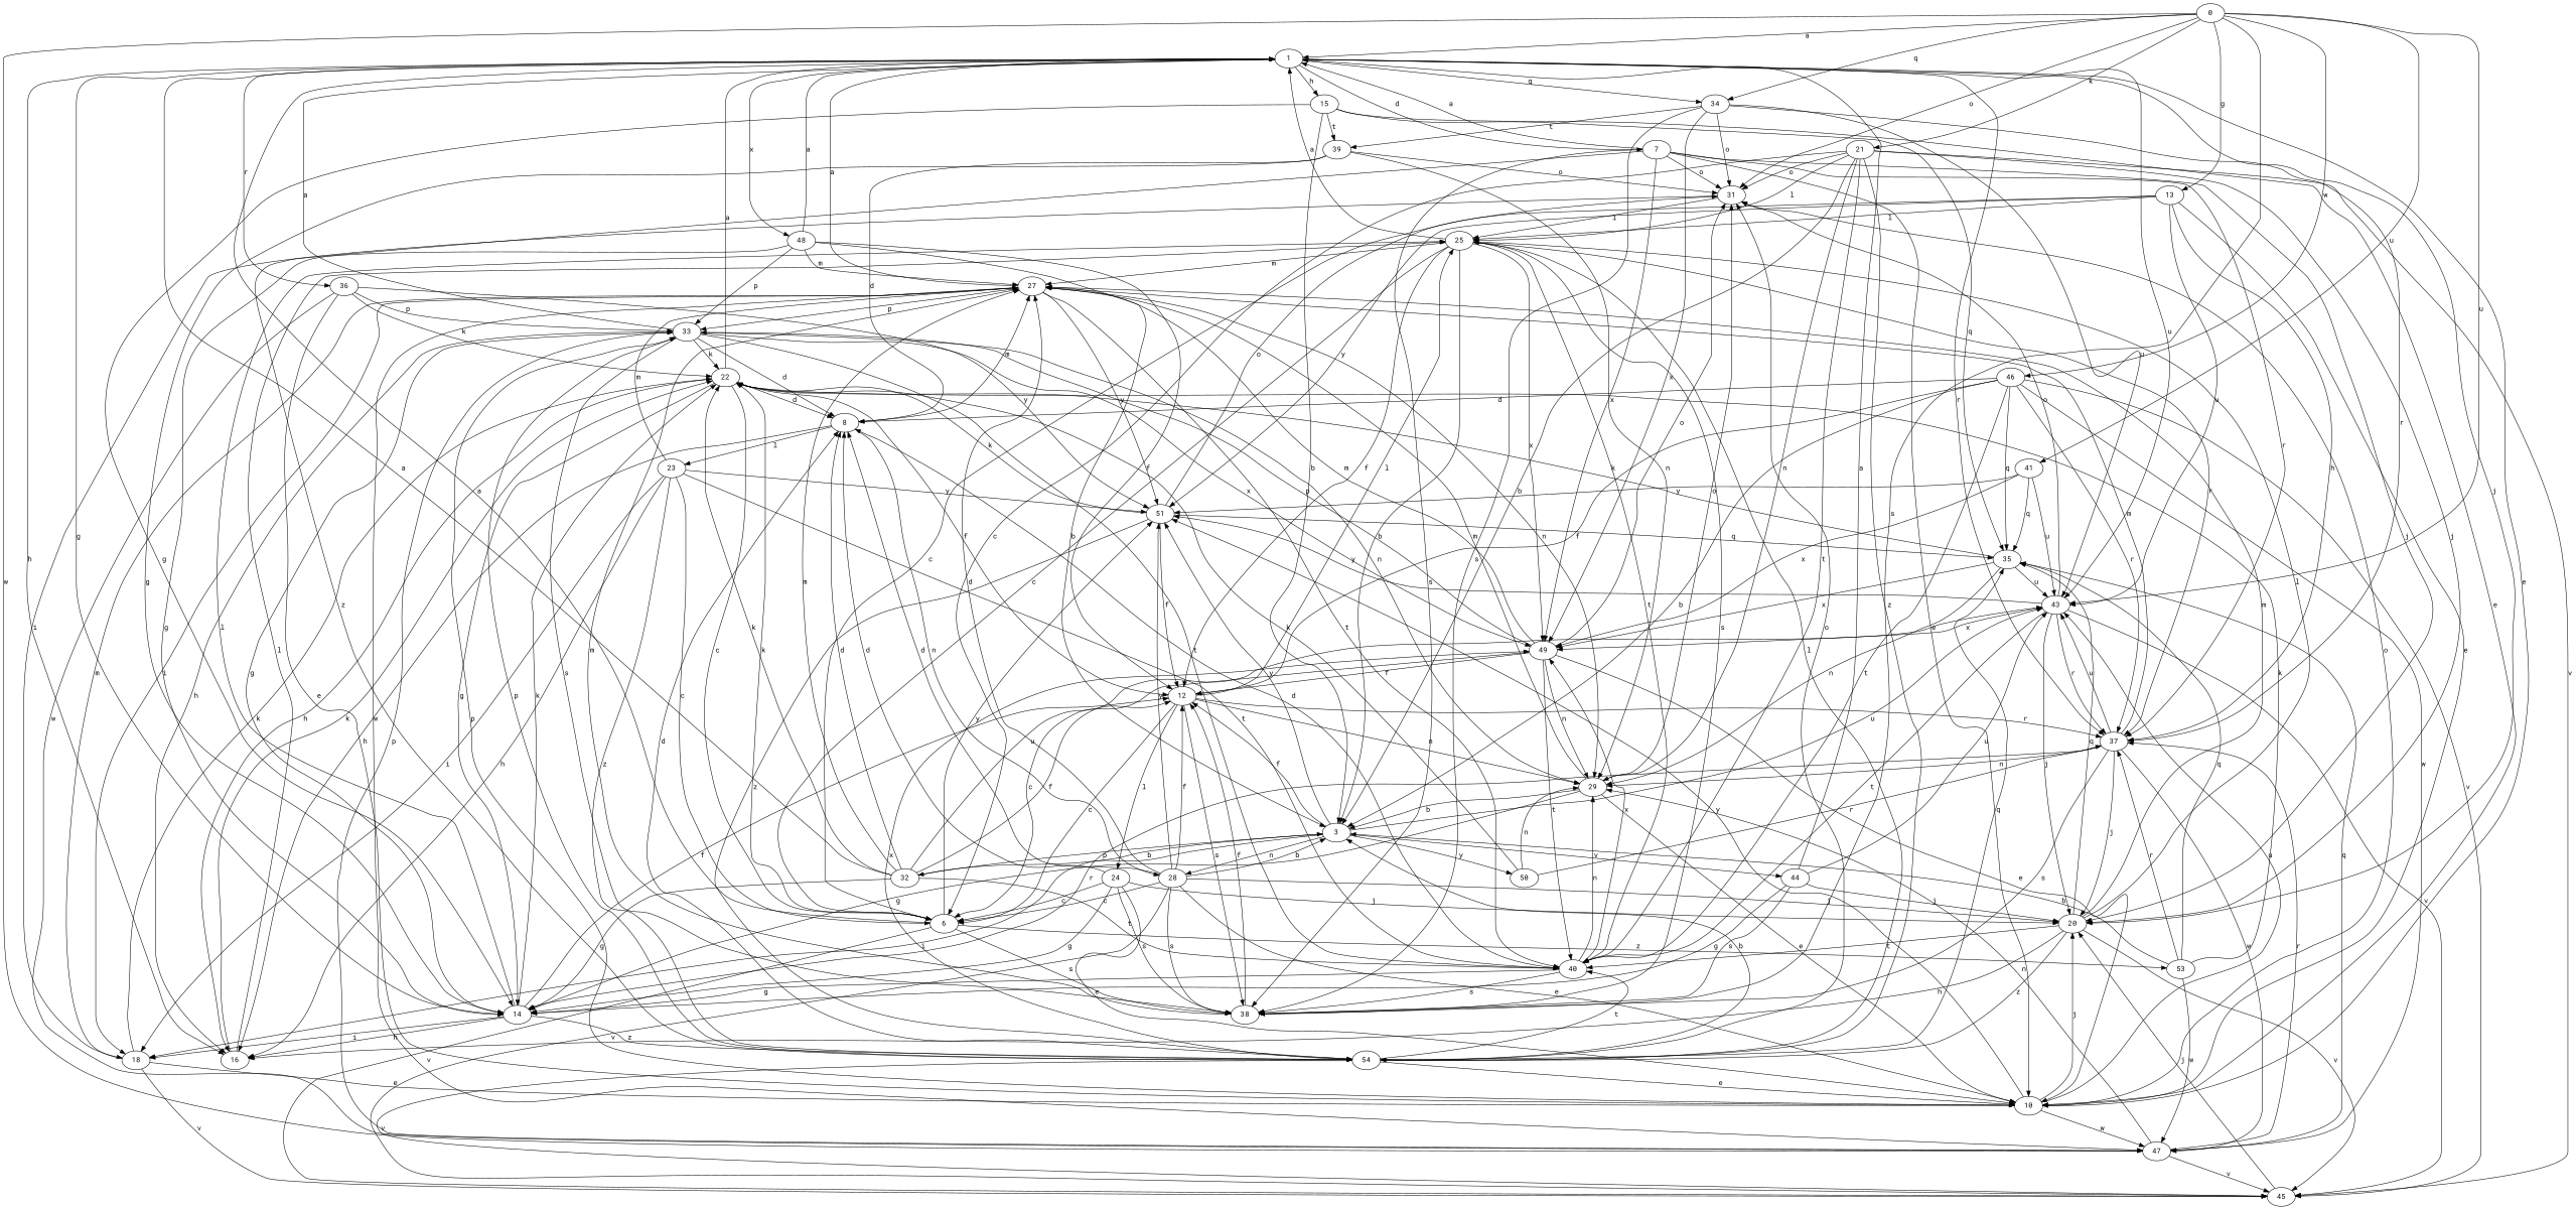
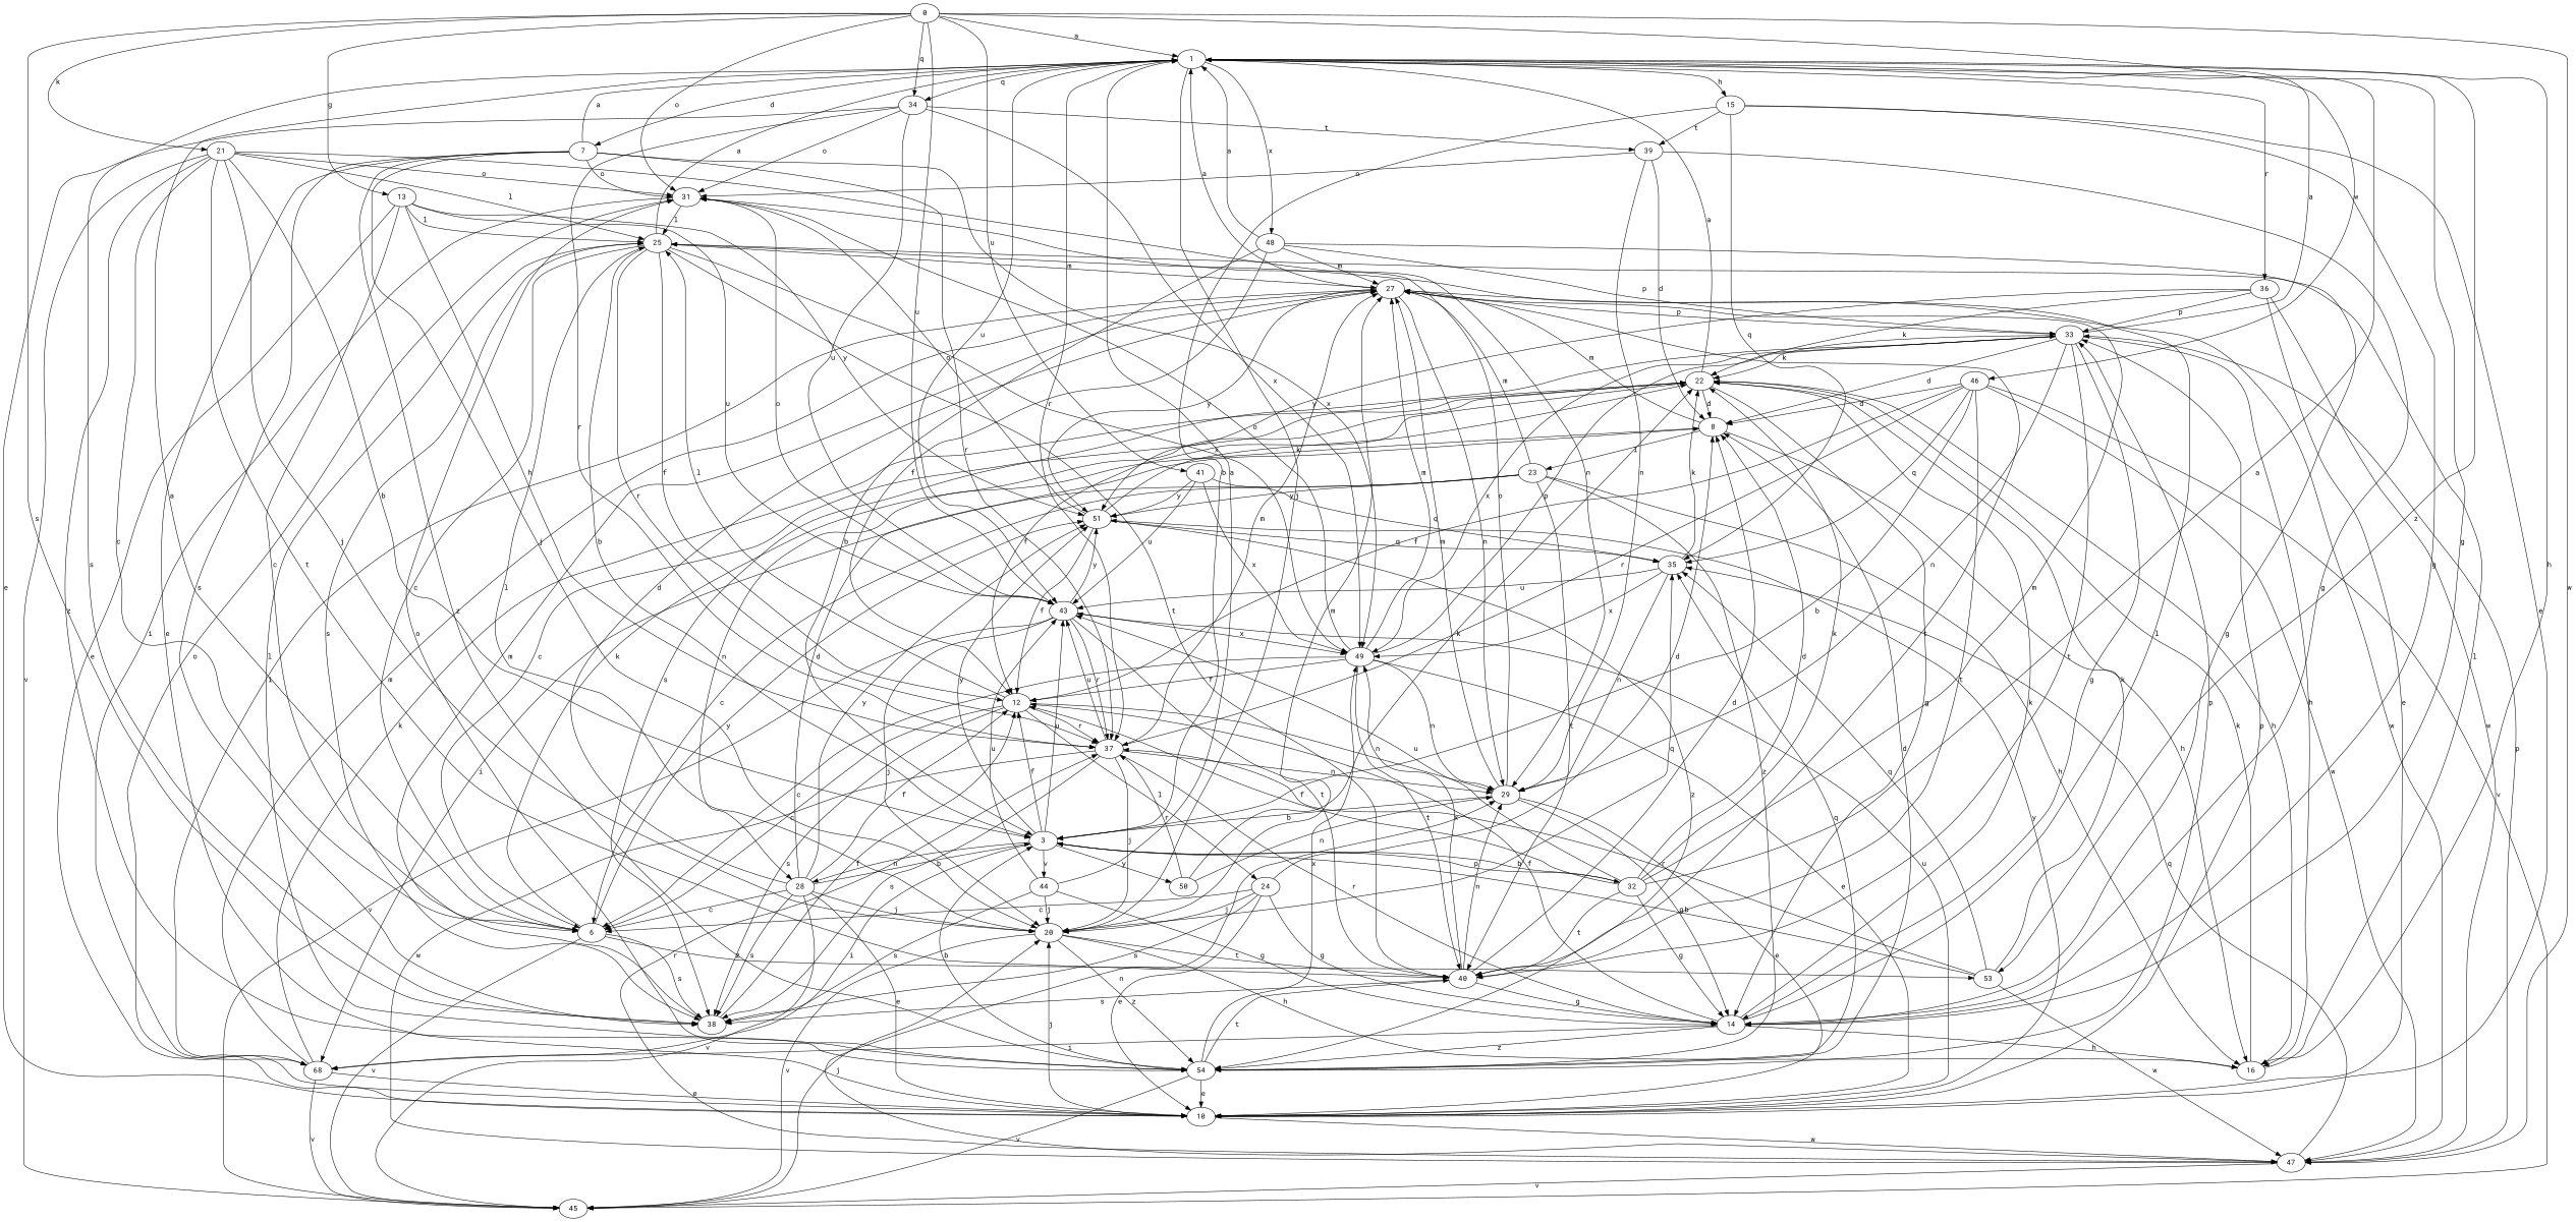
  strict digraph {
    fontname="Roboto Mono"
    node [fontname="Roboto Mono"]
    edge [fontname="Roboto Mono"]
    0
    1
    13
    21
    31
    34
    38
    41
    43
    46
    47
    7
    10
    14
    15
    16
    20
    36
    37
    48
    53
    51
    6
    25
    3
    45
    54
    29
    40
-   18
+   18 [label=68]
    39
    49
    12
    27
    8
    35
    33
    22
    28
    32
    44
    50
    24
    23
    0 -> 1 [label=a]
    0 -> 13 [label=g]
    0 -> 21 [label=k]
    0 -> 31 [label=o]
    0 -> 34 [label=q]
    0 -> 38 [label=s]
    0 -> 41 [label=u]
    0 -> 43 [label=u]
    0 -> 46 [label=w]
    0 -> 47 [label=w]
    1 -> 34 [label=q]
    1 -> 43 [label=u]
    1 -> 7 [label=d]
    1 -> 10 [label=e]
    1 -> 14 [label=g]
    1 -> 15 [label=h]
    1 -> 16 [label=h]
    1 -> 20 [label=j]
    1 -> 36 [label=r]
    1 -> 37 [label=r]
    1 -> 48 [label=x]
+   1 -> 53 [label=z]
    13 -> 43 [label=u]
    13 -> 10 [label=e]
    13 -> 37 [label=h]
    13 -> 51 [label=y]
    13 -> 6 [label=c]
    13 -> 25 [label=l]
    21 -> 31 [label=o]
    21 -> 20 [label=j]
    21 -> 6 [label=c]
    21 -> 25 [label=l]
    21 -> 3 [label=b]
    21 -> 45 [label=v]
    21 -> 54 [label=z]
    21 -> 29 [label=n]
    21 -> 40 [label=t]
    31 -> 25 [label=l]
    31 -> 18 [label=i]
    34 -> 31 [label=o]
    34 -> 38 [label=s]
    34 -> 43 [label=u]
    34 -> 37 [label=r]
    34 -> 39 [label=t]
    34 -> 49 [label=x]
    38 -> 12 [label=f]
    38 -> 27 [label=m]
    41 -> 43 [label=u]
    41 -> 51 [label=y]
    41 -> 49 [label=x]
    41 -> 35 [label=q]
    43 -> 31 [label=o]
    43 -> 20 [label=j]
    43 -> 37 [label=r]
    43 -> 51 [label=y]
    43 -> 45 [label=v]
    43 -> 40 [label=t]
    43 -> 49 [label=x]
    46 -> 47 [label=w]
    46 -> 37 [label=r]
    46 -> 3 [label=b]
    46 -> 45 [label=v]
    46 -> 40 [label=t]
    46 -> 12 [label=f]
    46 -> 8 [label=d]
    46 -> 35 [label=q]
    47 -> 37 [label=r]
    47 -> 45 [label=v]
    47 -> 29 [label=n]
    47 -> 35 [label=q]
    47 -> 33 [label=p]
    7 -> 1 [label=a]
    7 -> 31 [label=o]
    7 -> 38 [label=s]
    7 -> 10 [label=e]
    7 -> 20 [label=j]
    7 -> 37 [label=r]
    7 -> 54 [label=z]
    7 -> 49 [label=x]
    10 -> 31 [label=o]
    10 -> 43 [label=u]
    10 -> 47 [label=w]
    10 -> 20 [label=j]
    10 -> 51 [label=y]
    10 -> 33 [label=p]
    14 -> 16 [label=h]
    14 -> 25 [label=l]
    14 -> 54 [label=z]
    14 -> 18 [label=i]
    14 -> 12 [label=f]
    14 -> 22 [label=k]
    15 -> 10 [label=e]
    15 -> 14 [label=g]
    15 -> 3 [label=b]
    15 -> 39 [label=t]
    15 -> 35 [label=q]
    16 -> 25 [label=l]
    16 -> 22 [label=k]
    20 -> 16 [label=h]
    20 -> 25 [label=l]
    20 -> 45 [label=v]
    20 -> 54 [label=z]
    20 -> 40 [label=t]
    20 -> 27 [label=m]
    20 -> 35 [label=q]
    36 -> 47 [label=w]
    36 -> 10 [label=e]
    36 -> 51 [label=y]
    36 -> 33 [label=p]
    36 -> 22 [label=k]
    37 -> 38 [label=s]
    37 -> 43 [label=u]
    37 -> 47 [label=w]
    37 -> 14 [label=r]
    37 -> 20 [label=j]
    37 -> 29 [label=n]
    37 -> 27 [label=m]
    48 -> 1 [label=a]
    48 -> 14 [label=g]
    48 -> 3 [label=b]
    48 -> 12 [label=f]
    48 -> 27 [label=m]
    48 -> 33 [label=p]
    53 -> 47 [label=w]
    53 -> 37 [label=r]
    53 -> 3 [label=b]
    53 -> 35 [label=q]
    53 -> 22 [label=k]
    51 -> 31 [label=o]
    51 -> 54 [label=z]
    51 -> 12 [label=f]
    51 -> 35 [label=q]
    51 -> 22 [label=k]
    6 -> 1 [label=a]
    6 -> 38 [label=s]
    6 -> 53 [label=z]
    6 -> 51 [label=y]
    6 -> 45 [label=v]
    6 -> 22 [label=k]
    25 -> 1 [label=a]
    25 -> 38 [label=s]
    25 -> 37 [label=r]
    25 -> 6 [label=c]
    25 -> 3 [label=b]
    25 -> 40 [label=t]
    25 -> 49 [label=x]
    25 -> 12 [label=f]
    25 -> 27 [label=m]
    3 -> 43 [label=u]
    3 -> 51 [label=y]
    3 -> 18 [label=i]
    3 -> 12 [label=f]
    3 -> 28 [label=n]
    3 -> 32 [label=p]
    3 -> 44 [label=v]
    3 -> 50 [label=y]
    45 -> 20 [label=j]
    54 -> 31 [label=o]
    54 -> 10 [label=e]
    54 -> 25 [label=l]
    54 -> 3 [label=b]
    54 -> 45 [label=v]
    54 -> 40 [label=t]
    54 -> 49 [label=x]
    54 -> 8 [label=d]
    54 -> 35 [label=q]
    54 -> 33 [label=p]
    29 -> 31 [label=o]
    29 -> 10 [label=e]
    29 -> 14 [label=g]
    29 -> 3 [label=b]
    29 -> 27 [label=m]
    40 -> 38 [label=s]
    40 -> 14 [label=g]
    40 -> 29 [label=n]
    40 -> 49 [label=x]
    40 -> 8 [label=d]
    18 -> 10 [label=e]
    18 -> 45 [label=v]
    18 -> 27 [label=m]
    18 -> 22 [label=k]
    39 -> 31 [label=o]
    39 -> 14 [label=g]
    39 -> 29 [label=n]
    39 -> 8 [label=d]
    49 -> 31 [label=o]
    49 -> 10 [label=e]
    49 -> 6 [label=c]
    49 -> 29 [label=n]
    49 -> 40 [label=t]
    49 -> 12 [label=f]
    49 -> 27 [label=m]
    49 -> 33 [label=p]
    12 -> 38 [label=s]
    12 -> 37 [label=r]
    12 -> 6 [label=c]
    12 -> 25 [label=l]
    12 -> 29 [label=n]
    12 -> 24 [label=l]
    27 -> 1 [label=a]
    27 -> 47 [label=w]
    27 -> 51 [label=y]
    27 -> 29 [label=n]
    27 -> 40 [label=t]
    27 -> 18 [label=i]
    27 -> 33 [label=p]
    8 -> 16 [label=h]
    8 -> 27 [label=m]
    8 -> 28 [label=n]
    8 -> 23 [label=l]
    35 -> 43 [label=u]
    35 -> 29 [label=n]
    35 -> 49 [label=x]
    35 -> 22 [label=k]
    33 -> 1 [label=a]
    33 -> 38 [label=s]
    33 -> 14 [label=g]
    33 -> 16 [label=h]
    33 -> 29 [label=n]
    33 -> 40 [label=t]
    33 -> 49 [label=x]
    33 -> 8 [label=d]
    33 -> 22 [label=k]
    22 -> 1 [label=a]
    22 -> 14 [label=g]
    22 -> 16 [label=h]
    22 -> 6 [label=c]
    22 -> 12 [label=f]
    22 -> 8 [label=d]
    28 -> 38 [label=s]
    28 -> 10 [label=e]
    28 -> 20 [label=j]
    28 -> 51 [label=y]
    28 -> 6 [label=c]
    28 -> 3 [label=b]
    28 -> 45 [label=v]
    28 -> 12 [label=f]
    28 -> 27 [label=d]
    28 -> 8 [label=d]
    32 -> 1 [label=a]
    32 -> 43 [label=u]
    32 -> 14 [label=g]
    32 -> 3 [label=b]
    32 -> 40 [label=t]
    32 -> 12 [label=f]
    32 -> 27 [label=m]
    32 -> 8 [label=d]
    32 -> 22 [label=k]
    44 -> 1 [label=a]
    44 -> 38 [label=s]
    44 -> 43 [label=u]
    44 -> 14 [label=g]
    44 -> 20 [label=j]
    50 -> 37 [label=r]
    50 -> 29 [label=n]
    50 -> 22 [label=k]
    24 -> 38 [label=s]
    24 -> 10 [label=e]
    24 -> 14 [label=g]
    24 -> 20 [label=j]
    24 -> 6 [label=c]
    24 -> 8 [label=d]
    23 -> 16 [label=h]
    23 -> 51 [label=y]
    23 -> 6 [label=c]
    23 -> 54 [label=z]
    23 -> 40 [label=t]
    23 -> 18 [label=i]
    23 -> 27 [label=m]
  }
